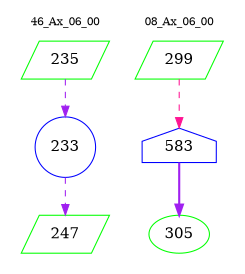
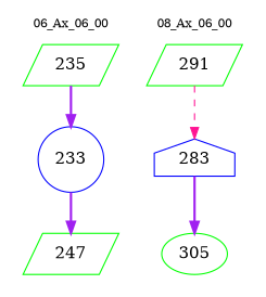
  digraph {
    node [color=green shape=parallelogram]
    edge [color=purple style=dashed]
    n1 [label=235]
    n2 [color=blue label=233 shape=circle]
    n3 [label=247]
-   n4 [label=299]
-   n5 [color=blue label=583 shape=house]
+   n4 [label=291]
+   n5 [color=blue label=283 shape=house]
    n6 [label=305 shape=ellipse]
    subgraph cluster_1 {
      color=white
      fontsize=10
-     label="46_Ax_06_00"
+     label="06_Ax_06_00"
      n1
      n2
      n3
    }
    subgraph cluster_2 {
      color=white
      fontsize=10
      label="08_Ax_06_00"
      n4
      n5
      n6
    }
-   n1 -> n2
-   n2 -> n3
+   n1 -> n2 [style=bold]
+   n2 -> n3 [style=bold]
    n4 -> n5 [color=deeppink]
    n5 -> n6 [style=bold]
  }
